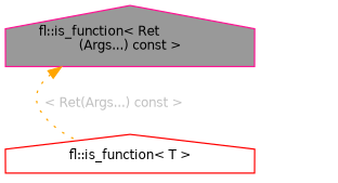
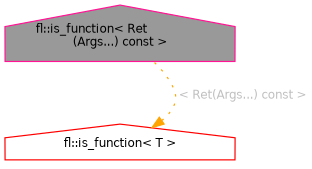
  digraph {
    node [fontname=Helvetica fontsize=10 shape=house style=filled]
    n1 [color=deeppink fillcolor=grey60 fontcolor=black height=0.2 label="fl::is_function\< Ret\l(Args...) const \>" width=0.4]
    n2 [color=red fillcolor=white height=0.2 label="fl::is_function\< T \>" width=0.4]
-   n1 -> n2 [color=orange dir=back fontcolor=grey fontname=Helvetica fontsize=10 label=" \< Ret(Args...) const \>" labelfontname=Helvetica labelfontsize=10 style=dotted]
+   n2 -> n1 [color=orange dir=back fontcolor=grey fontname=Helvetica fontsize=10 label=" \< Ret(Args...) const \>" labelfontname=Helvetica labelfontsize=10 style=dotted]
  }
